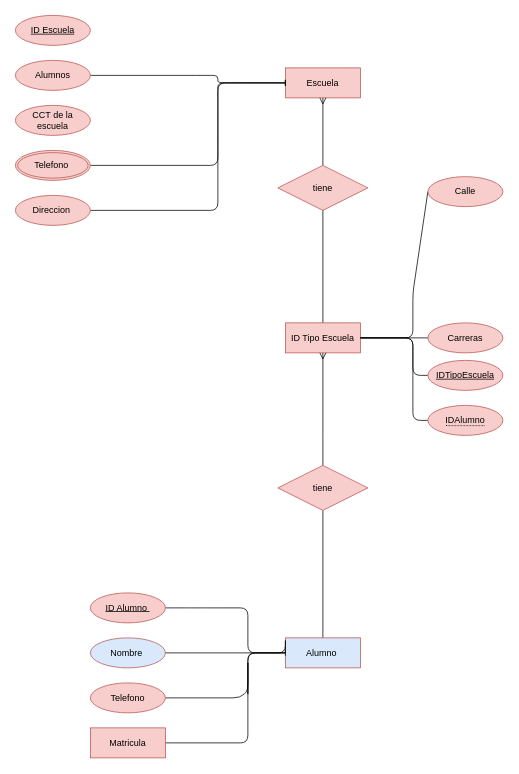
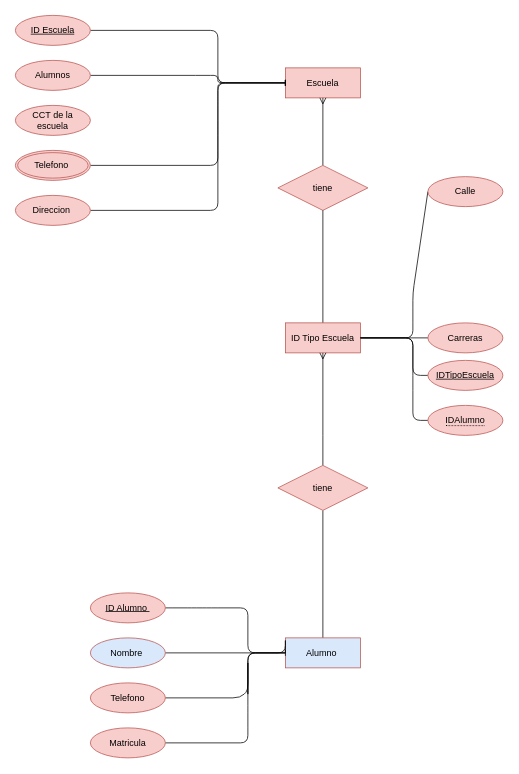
  <mxCell id="0" />
  <mxCell id="1" parent="0" />
  <mxCell id="2" value="Escuela" style="whiteSpace=wrap;html=1;align=center;fillColor=#f8cecc;strokeColor=#b85450;" vertex="1" parent="1"><mxGeometry x="380" y="90" width="100" height="40" as="geometry" /></mxCell>
  <mxCell id="3" style="edgeStyle=none;html=1;exitX=1;exitY=0.5;exitDx=0;exitDy=0;endArrow=baseDash;endFill=0;" edge="1" parent="1" source="4" target="2"><mxGeometry relative="1" as="geometry"><Array as="points"><mxPoint x="270" y="100" /><mxPoint x="290" y="100" /><mxPoint x="290" y="110" /><mxPoint x="310" y="110" /></Array></mxGeometry></mxCell>
  <mxCell id="4" value="Alumnos" style="ellipse;whiteSpace=wrap;html=1;align=center;fillColor=#f8cecc;strokeColor=#b85450;" vertex="1" parent="1"><mxGeometry x="20" y="80" width="100" height="40" as="geometry" /></mxCell>
  <mxCell id="5" value="CCT de la escuela" style="ellipse;whiteSpace=wrap;html=1;align=center;fillColor=#f8cecc;strokeColor=#b85450;" vertex="1" parent="1"><mxGeometry x="20" y="140" width="100" height="40" as="geometry" /></mxCell>
+ <mxCell id="6" style="edgeStyle=none;html=1;entryX=0;entryY=0.5;entryDx=0;entryDy=0;endArrow=baseDash;endFill=0;" edge="1" parent="1" source="7" target="2"><mxGeometry relative="1" as="geometry"><Array as="points"><mxPoint x="290" y="40" /><mxPoint x="290" y="110" /></Array></mxGeometry></mxCell>
  <mxCell id="7" value="ID Escuela" style="ellipse;whiteSpace=wrap;html=1;align=center;fontStyle=4;fillColor=#f8cecc;strokeColor=#b85450;" vertex="1" parent="1"><mxGeometry x="20" y="20" width="100" height="40" as="geometry" /></mxCell>
  <mxCell id="8" style="edgeStyle=none;html=1;exitX=1;exitY=0.5;exitDx=0;exitDy=0;endArrow=baseDash;endFill=0;entryX=0;entryY=0.5;entryDx=0;entryDy=0;" edge="1" parent="1" source="9" target="2"><mxGeometry relative="1" as="geometry"><mxPoint x="250" y="110" as="targetPoint" /><Array as="points"><mxPoint x="290" y="220" /><mxPoint x="290" y="110" /></Array></mxGeometry></mxCell>
  <mxCell id="9" value="Telefono&amp;nbsp;" style="ellipse;shape=doubleEllipse;margin=3;whiteSpace=wrap;html=1;align=center;fillColor=#f8cecc;strokeColor=#b85450;" vertex="1" parent="1"><mxGeometry x="20" y="200" width="100" height="40" as="geometry" /></mxCell>
  <mxCell id="10" style="edgeStyle=none;html=1;exitX=1;exitY=0.5;exitDx=0;exitDy=0;endArrow=baseDash;endFill=0;entryX=0;entryY=0.5;entryDx=0;entryDy=0;" edge="1" parent="1" source="11" target="2"><mxGeometry relative="1" as="geometry"><mxPoint x="250" y="110" as="targetPoint" /><Array as="points"><mxPoint x="290" y="280" /><mxPoint x="290" y="190" /><mxPoint x="290" y="150" /><mxPoint x="290" y="130" /><mxPoint x="290" y="110" /></Array></mxGeometry></mxCell>
  <mxCell id="11" value="Direccion&amp;nbsp;" style="ellipse;whiteSpace=wrap;html=1;align=center;fillColor=#f8cecc;strokeColor=#b85450;" vertex="1" parent="1"><mxGeometry x="20" y="260" width="100" height="40" as="geometry" /></mxCell>
  <mxCell id="12" style="edgeStyle=none;html=1;entryX=0.5;entryY=1;entryDx=0;entryDy=0;endArrow=ERmany;endFill=0;" edge="1" parent="1" source="13" target="2"><mxGeometry relative="1" as="geometry" /></mxCell>
  <mxCell id="13" value="tiene" style="shape=rhombus;perimeter=rhombusPerimeter;whiteSpace=wrap;html=1;align=center;fillColor=#f8cecc;strokeColor=#b85450;" vertex="1" parent="1"><mxGeometry x="370" y="220" width="120" height="60" as="geometry" /></mxCell>
  <mxCell id="14" style="edgeStyle=none;html=1;exitX=0.5;exitY=0;exitDx=0;exitDy=0;entryX=0.5;entryY=1;entryDx=0;entryDy=0;endArrow=none;endFill=0;" edge="1" parent="1" source="15" target="13"><mxGeometry relative="1" as="geometry" /></mxCell>
  <mxCell id="15" value="ID Tipo Escuela" style="whiteSpace=wrap;html=1;align=center;fillColor=#f8cecc;strokeColor=#b85450;" vertex="1" parent="1"><mxGeometry x="380" y="430" width="100" height="40" as="geometry" /></mxCell>
  <mxCell id="16" style="edgeStyle=none;html=1;exitX=0;exitY=0.5;exitDx=0;exitDy=0;endArrow=none;endFill=0;" edge="1" parent="1" source="17"><mxGeometry relative="1" as="geometry"><mxPoint x="480" y="450" as="targetPoint" /><Array as="points"><mxPoint x="550" y="390" /><mxPoint x="550" y="420" /><mxPoint x="550" y="450" /></Array></mxGeometry></mxCell>
  <mxCell id="17" value="Calle" style="ellipse;whiteSpace=wrap;html=1;align=center;fillColor=#f8cecc;strokeColor=#b85450;" vertex="1" parent="1"><mxGeometry x="570" y="235" width="100" height="40" as="geometry" /></mxCell>
  <mxCell id="18" style="edgeStyle=none;html=1;exitX=0;exitY=0.5;exitDx=0;exitDy=0;entryX=1;entryY=0.5;entryDx=0;entryDy=0;endArrow=none;endFill=0;" edge="1" parent="1" source="19" target="15"><mxGeometry relative="1" as="geometry" /></mxCell>
  <mxCell id="19" value="Carreras" style="ellipse;whiteSpace=wrap;html=1;align=center;fillColor=#f8cecc;strokeColor=#b85450;" vertex="1" parent="1"><mxGeometry x="570" y="430" width="100" height="40" as="geometry" /></mxCell>
  <mxCell id="20" style="edgeStyle=none;html=1;exitX=0;exitY=0.5;exitDx=0;exitDy=0;endArrow=none;endFill=0;" edge="1" parent="1" source="21"><mxGeometry relative="1" as="geometry"><mxPoint x="480" y="450" as="targetPoint" /><Array as="points"><mxPoint x="550" y="500" /><mxPoint x="550" y="450" /></Array></mxGeometry></mxCell>
  <mxCell id="21" value="IDTipoEscuela" style="ellipse;whiteSpace=wrap;html=1;align=center;fontStyle=4;fillColor=#f8cecc;strokeColor=#b85450;" vertex="1" parent="1"><mxGeometry x="570" y="480" width="100" height="40" as="geometry" /></mxCell>
  <mxCell id="22" style="edgeStyle=none;html=1;exitX=0;exitY=0.5;exitDx=0;exitDy=0;entryX=1;entryY=0.5;entryDx=0;entryDy=0;endArrow=none;endFill=0;" edge="1" parent="1" source="23" target="15"><mxGeometry relative="1" as="geometry"><Array as="points"><mxPoint x="550" y="560" /><mxPoint x="550" y="510" /><mxPoint x="550" y="450" /></Array></mxGeometry></mxCell>
  <mxCell id="23" value="&lt;span style=&quot;border-bottom: 1px dotted&quot;&gt;IDAlumno&lt;/span&gt;" style="ellipse;whiteSpace=wrap;html=1;align=center;fillColor=#f8cecc;strokeColor=#b85450;" vertex="1" parent="1"><mxGeometry x="570" y="540" width="100" height="40" as="geometry" /></mxCell>
  <mxCell id="24" value="" style="endArrow=ERmany;html=1;rounded=0;endFill=0;entryX=0.5;entryY=1;entryDx=0;entryDy=0;exitX=0.5;exitY=0;exitDx=0;exitDy=0;" edge="1" parent="1" source="26" target="15"><mxGeometry relative="1" as="geometry"><mxPoint x="430" y="630" as="sourcePoint" /><mxPoint x="430" y="620" as="targetPoint" /><Array as="points"><mxPoint x="430" y="580" /></Array></mxGeometry></mxCell>
  <mxCell id="25" style="edgeStyle=none;html=1;exitX=0.5;exitY=1;exitDx=0;exitDy=0;endArrow=none;endFill=0;entryX=0.5;entryY=0;entryDx=0;entryDy=0;" edge="1" parent="1" source="26" target="27"><mxGeometry relative="1" as="geometry"><mxPoint x="430" y="750" as="targetPoint" /></mxGeometry></mxCell>
  <mxCell id="26" value="tiene" style="shape=rhombus;perimeter=rhombusPerimeter;whiteSpace=wrap;html=1;align=center;fillColor=#f8cecc;strokeColor=#b85450;" vertex="1" parent="1"><mxGeometry x="370" y="620" width="120" height="60" as="geometry" /></mxCell>
  <mxCell id="27" value="Alumno&amp;nbsp;" style="whiteSpace=wrap;html=1;align=center;fillColor=#dae8fc;strokeColor=#b85450;" vertex="1" parent="1"><mxGeometry x="380" y="850" width="100" height="40" as="geometry" /></mxCell>
  <mxCell id="28" style="edgeStyle=none;html=1;exitX=1;exitY=0.5;exitDx=0;exitDy=0;entryX=0;entryY=0.5;entryDx=0;entryDy=0;endArrow=baseDash;endFill=0;" edge="1" parent="1" source="29" target="27"><mxGeometry relative="1" as="geometry"><Array as="points"><mxPoint x="240" y="810" /><mxPoint x="260" y="810" /><mxPoint x="280" y="810" /><mxPoint x="330" y="810" /><mxPoint x="330" y="870" /></Array></mxGeometry></mxCell>
  <mxCell id="29" value="ID Alumno&amp;nbsp;" style="ellipse;whiteSpace=wrap;html=1;align=center;fontStyle=4;fillColor=#f8cecc;strokeColor=#b85450;" vertex="1" parent="1"><mxGeometry x="120" y="790" width="100" height="40" as="geometry" /></mxCell>
  <mxCell id="30" style="edgeStyle=none;html=1;exitX=1;exitY=0.5;exitDx=0;exitDy=0;entryX=0;entryY=0.5;entryDx=0;entryDy=0;endArrow=none;endFill=0;" edge="1" parent="1" source="31" target="27"><mxGeometry relative="1" as="geometry"><Array as="points"><mxPoint x="350" y="870" /><mxPoint x="380" y="870" /><mxPoint x="380" y="850" /></Array></mxGeometry></mxCell>
  <mxCell id="31" value="Nombre&amp;nbsp;" style="ellipse;whiteSpace=wrap;html=1;align=center;fillColor=#dae8fc;strokeColor=#b85450;" vertex="1" parent="1"><mxGeometry x="120" y="850" width="100" height="40" as="geometry" /></mxCell>
  <mxCell id="32" style="edgeStyle=none;html=1;exitX=1;exitY=0.5;exitDx=0;exitDy=0;endArrow=none;endFill=0;entryX=0;entryY=0.5;entryDx=0;entryDy=0;" edge="1" parent="1" source="33" target="27"><mxGeometry relative="1" as="geometry"><mxPoint x="380" y="780" as="targetPoint" /><Array as="points"><mxPoint x="320" y="930" /><mxPoint x="330" y="920" /><mxPoint x="330" y="900" /><mxPoint x="330" y="880" /><mxPoint x="330" y="930" /><mxPoint x="330" y="870" /></Array></mxGeometry></mxCell>
  <mxCell id="33" value="Telefono" style="ellipse;whiteSpace=wrap;html=1;align=center;fillColor=#f8cecc;strokeColor=#b85450;" vertex="1" parent="1"><mxGeometry x="120" y="910" width="100" height="40" as="geometry" /></mxCell>
  <mxCell id="34" style="edgeStyle=none;html=1;exitX=1;exitY=0.5;exitDx=0;exitDy=0;entryX=0;entryY=0.5;entryDx=0;entryDy=0;endArrow=none;endFill=0;" edge="1" parent="1" source="35" target="27"><mxGeometry relative="1" as="geometry"><Array as="points"><mxPoint x="330" y="990" /><mxPoint x="330" y="960" /><mxPoint x="330" y="930" /><mxPoint x="330" y="870" /></Array></mxGeometry></mxCell>
- <mxCell id="35" value="Matricula" style="whiteSpace=wrap;html=1;align=center;fillColor=#f8cecc;strokeColor=#b85450;rounded=0;" vertex="1" parent="1"><mxGeometry x="120" y="970" width="100" height="40" as="geometry" /></mxCell>
+ <mxCell id="35" value="Matricula" style="ellipse;whiteSpace=wrap;html=1;align=center;fillColor=#f8cecc;strokeColor=#b85450;" vertex="1" parent="1"><mxGeometry x="120" y="970" width="100" height="40" as="geometry" /></mxCell>
